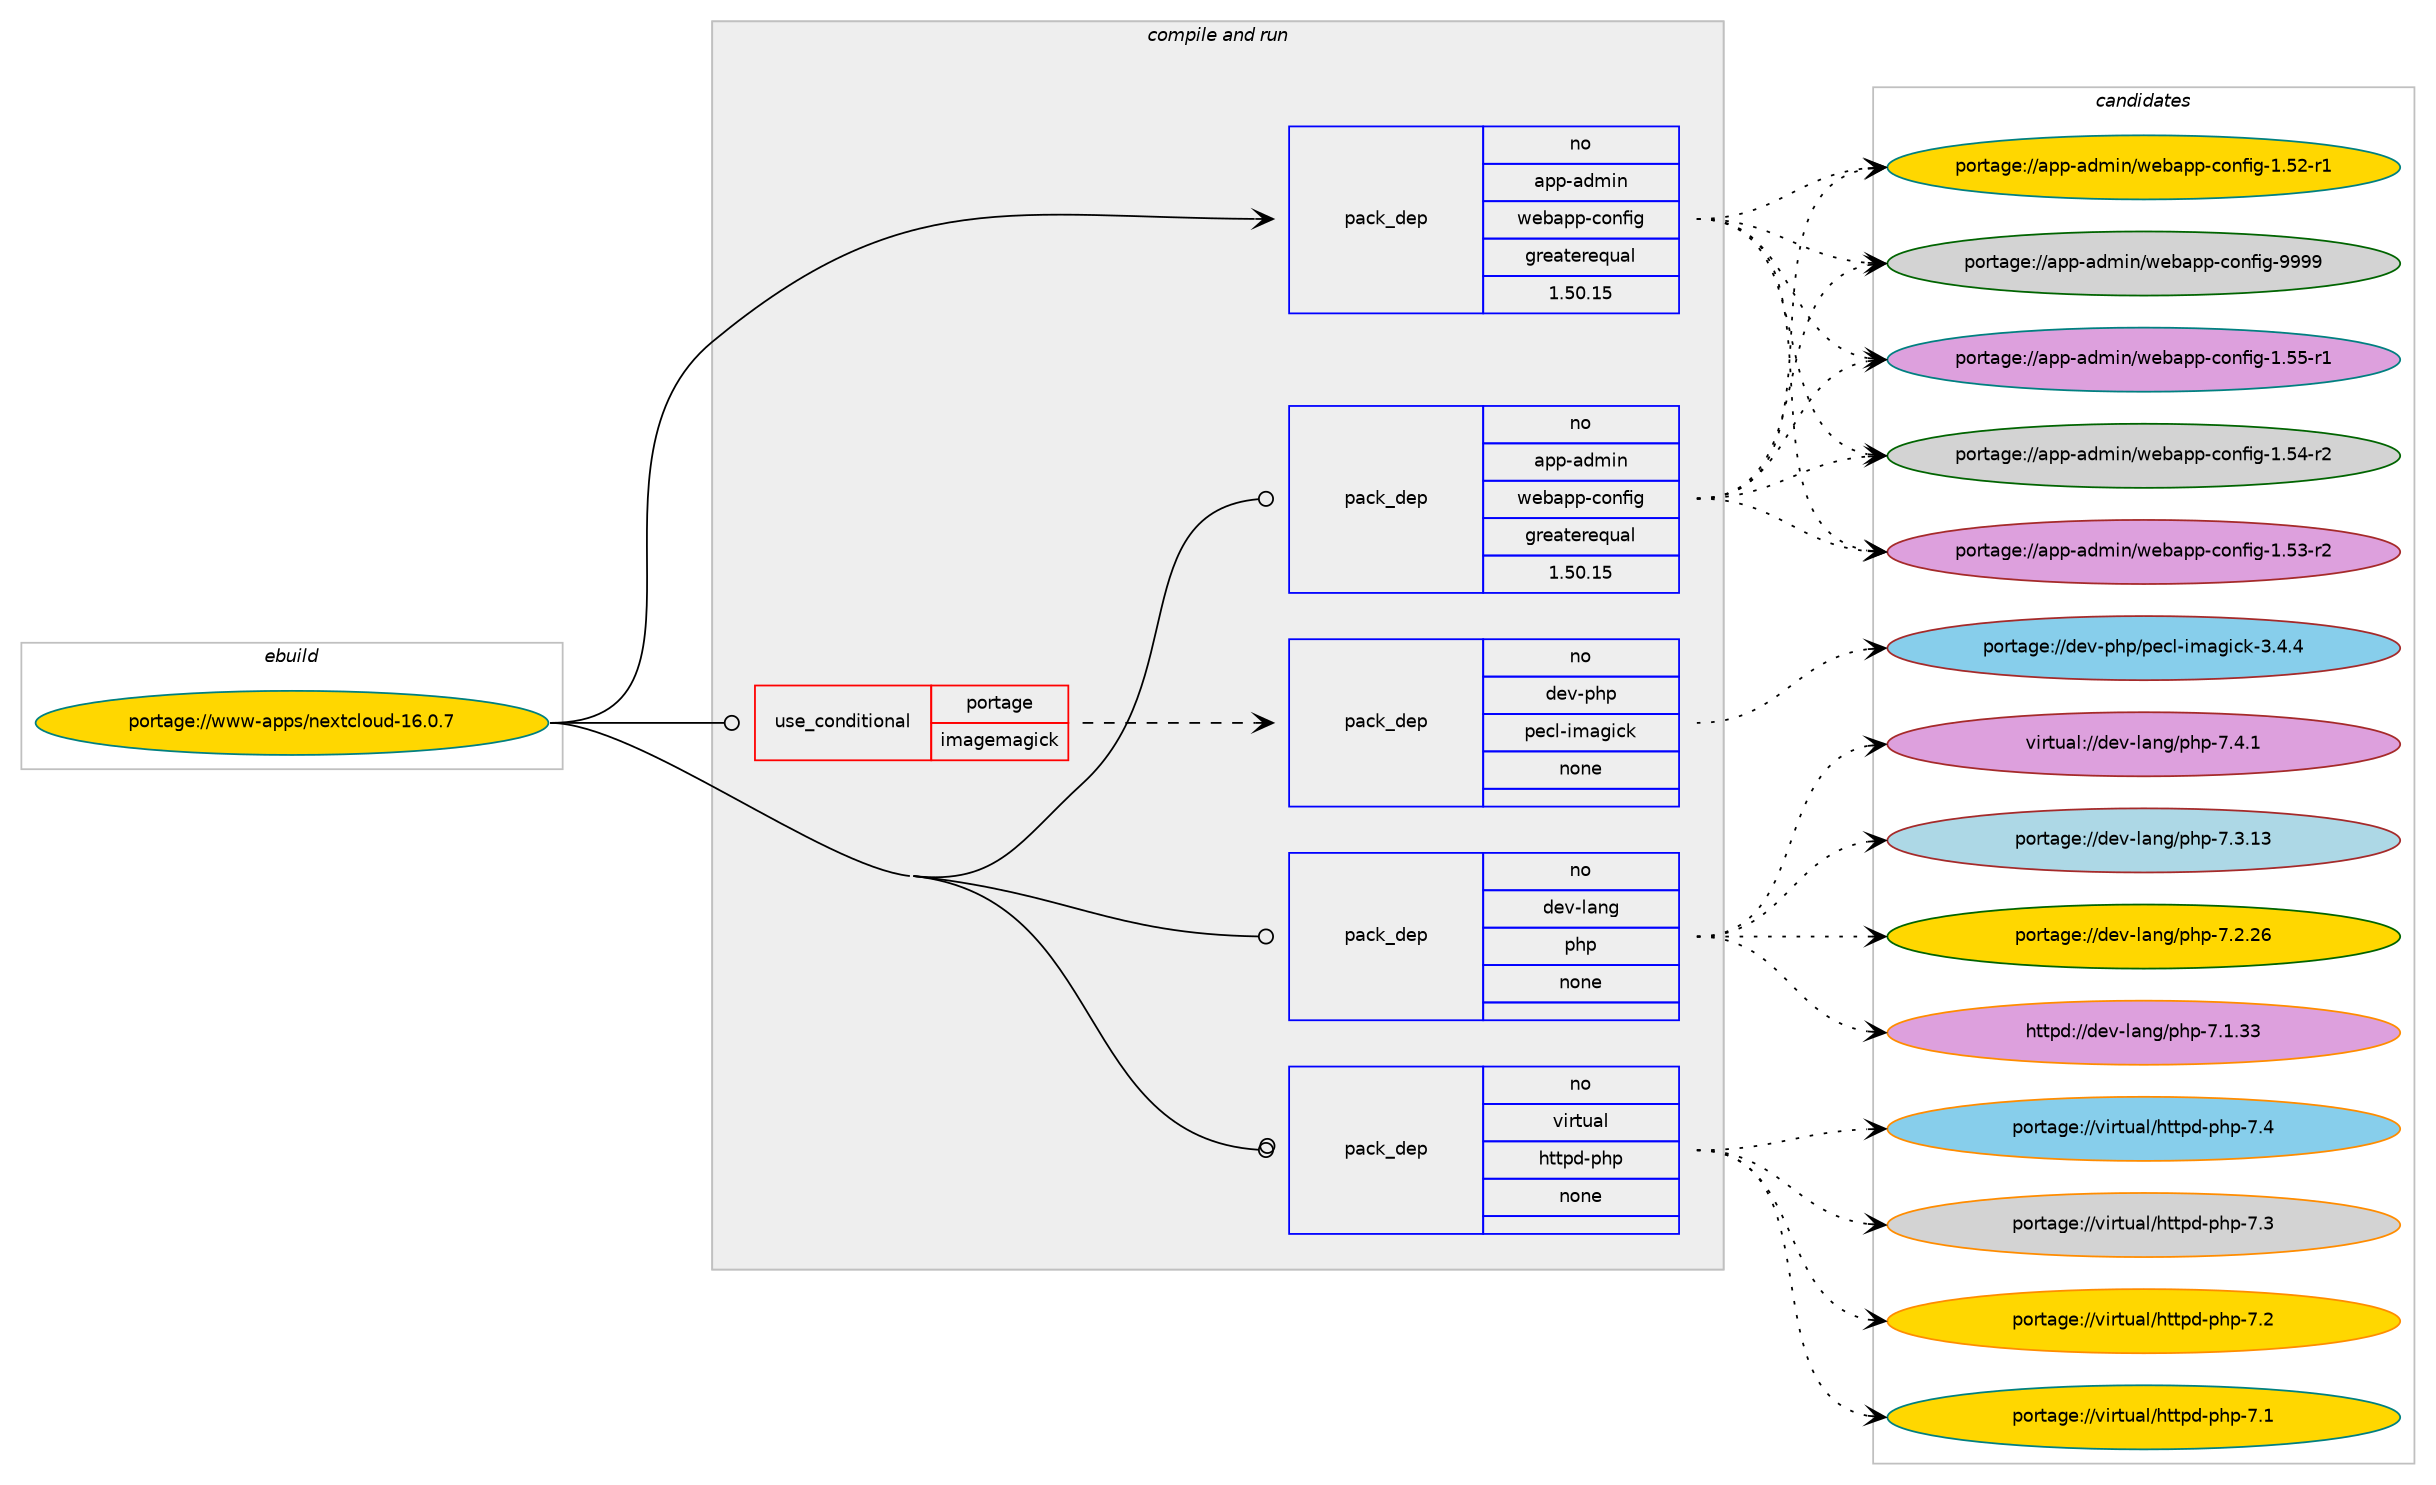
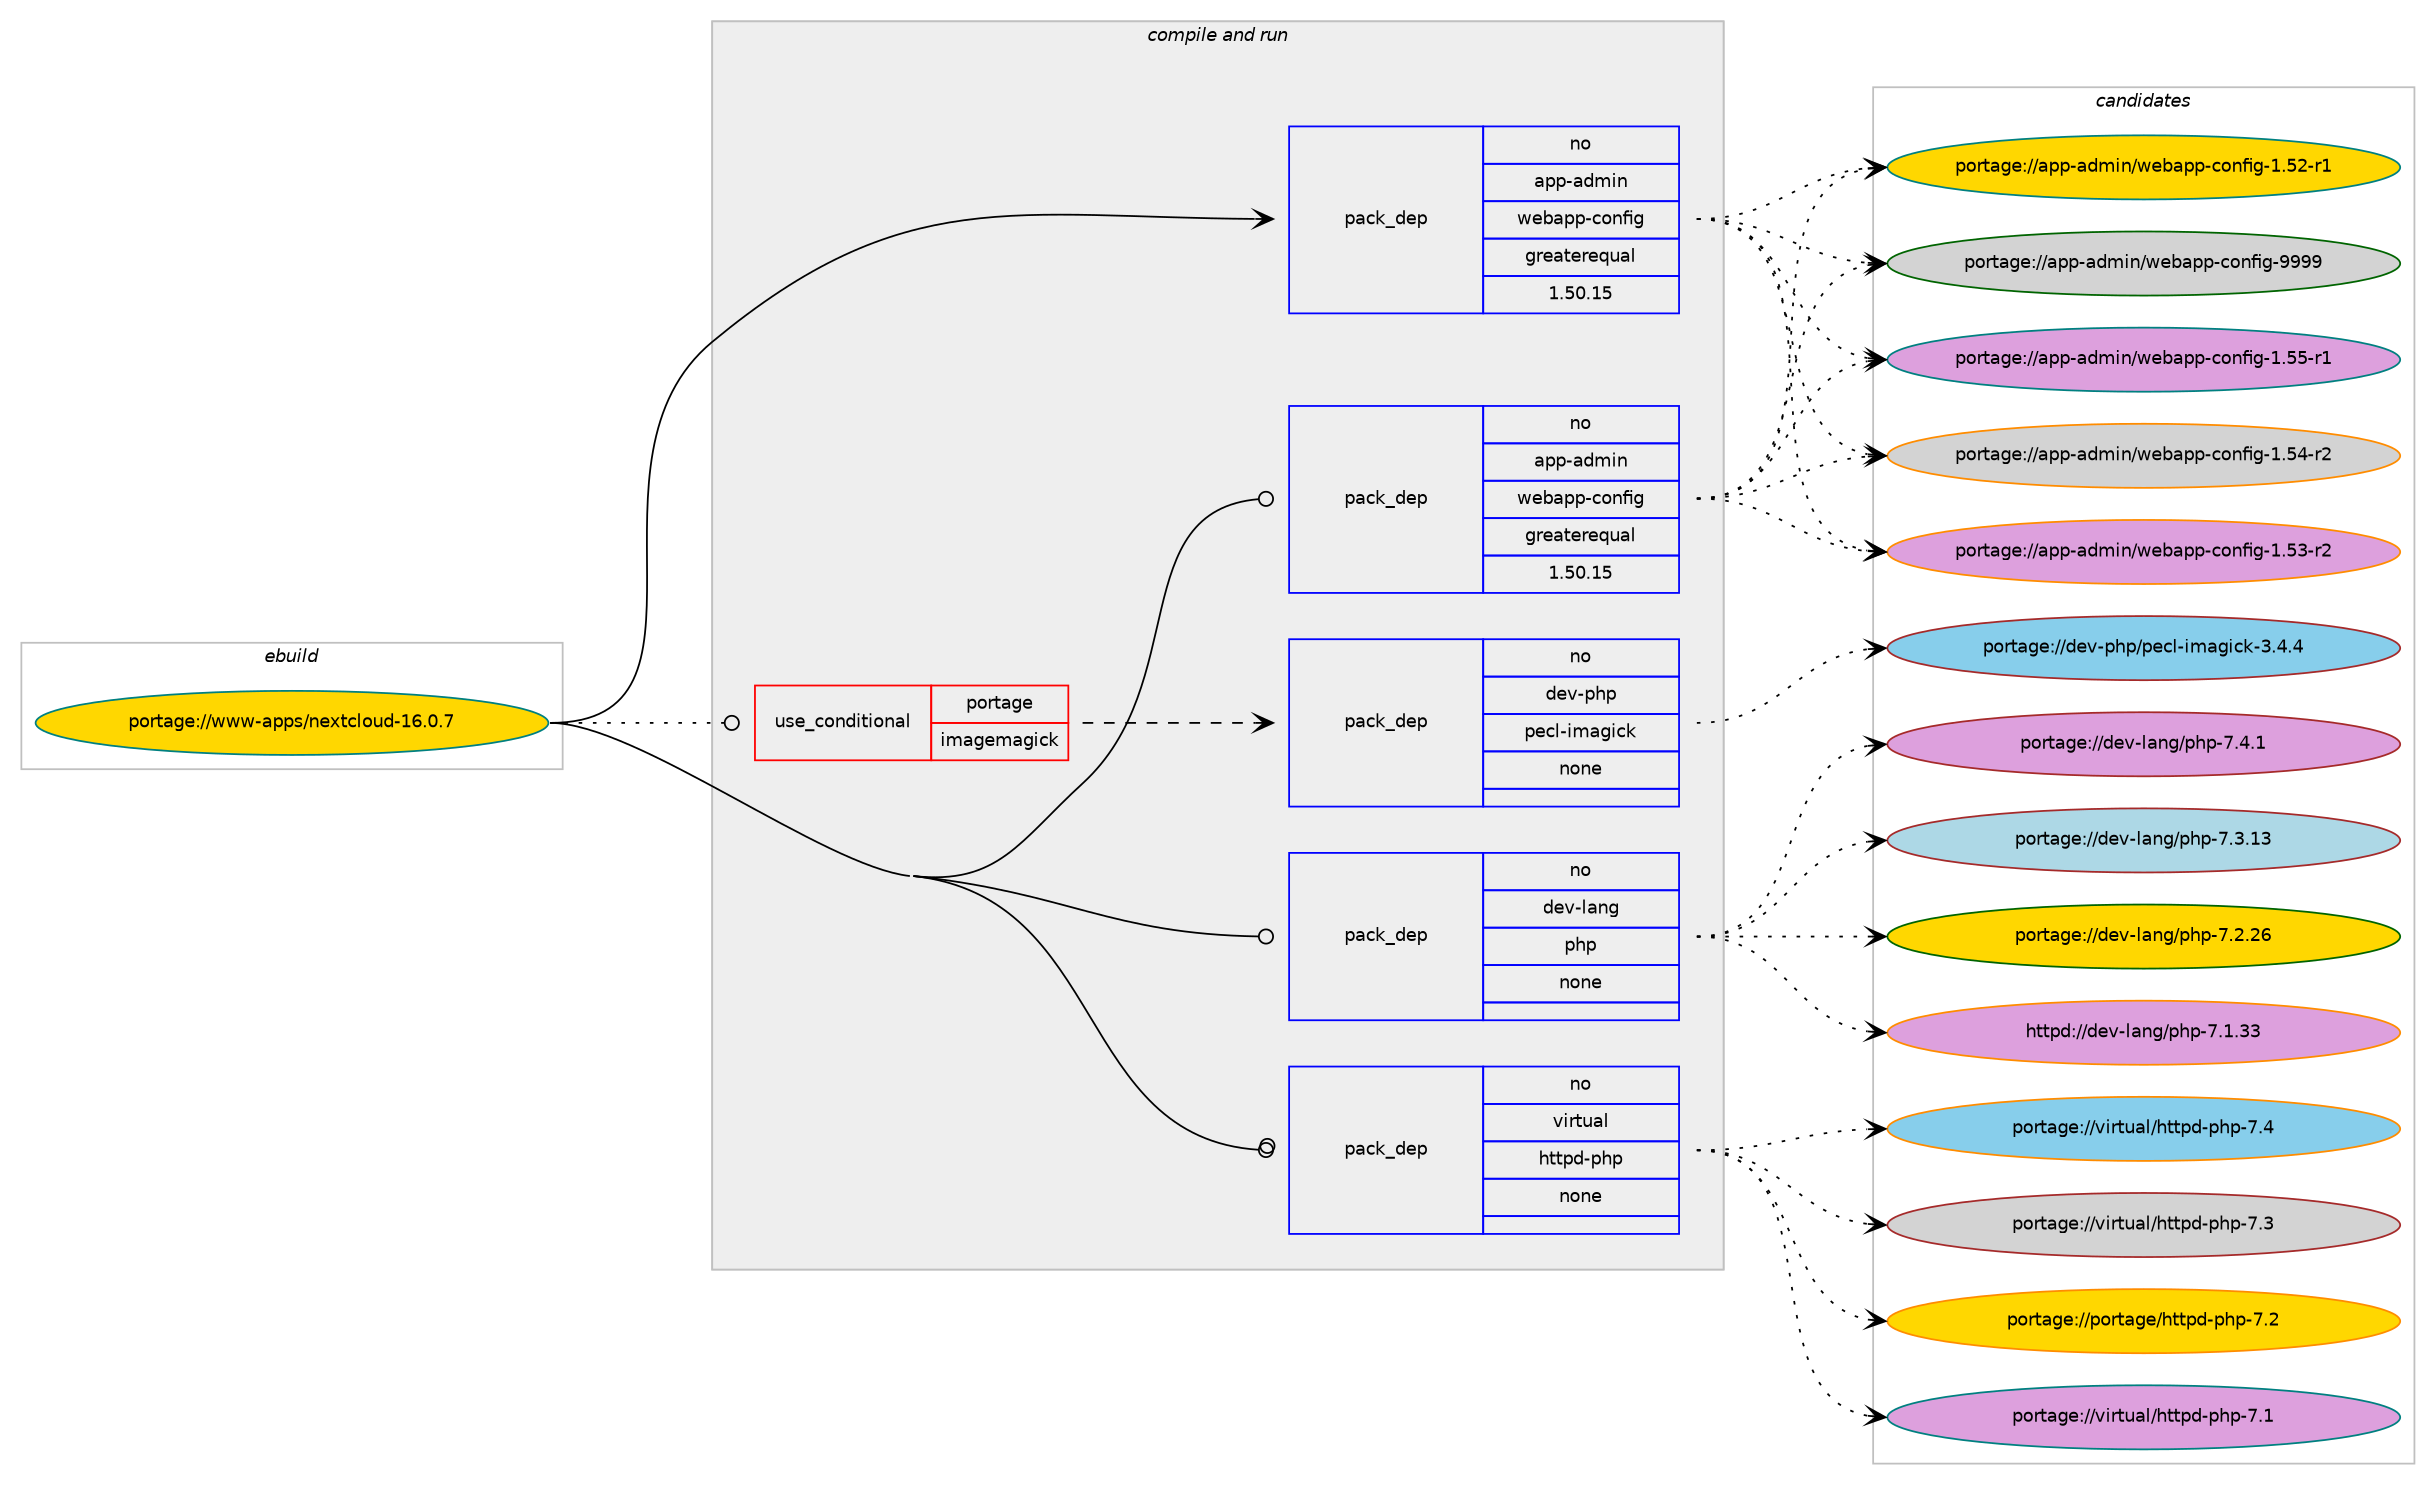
  digraph {
    compound=true
    concentrate=true
    fontname=Helvetica
    fontsize=10
    newrank=true
    rankdir=LR
    ranksep=1.5
    node [color=blue fontname=Helvetica fontsize=10 style=filled]
    edge [arrowhead=vee headport=w style=dotted tailport=e weight=100]
    n1 [color=teal fillcolor=gold label="portage://www-apps/nextcloud-16.0.7" width=4]
    n2 [label=<<TABLE BORDER="0" CELLBORDER="1" CELLSPACING="0" CELLPADDING="4" WIDTH="220"><TR><TD ROWSPAN="6" CELLPADDING="30">pack_dep</TD></TR><TR><TD WIDTH="110">no</TD></TR><TR><TD>app-admin</TD></TR><TR><TD>webapp-config</TD></TR><TR><TD>greaterequal</TD></TR><TR><TD>1.50.15</TD></TR></TABLE>> shape=none style=""]
    n3 [label=<<TABLE BORDER="0" CELLBORDER="1" CELLSPACING="0" CELLPADDING="4" WIDTH="220"><TR><TD ROWSPAN="6" CELLPADDING="30">pack_dep</TD></TR><TR><TD WIDTH="110">no</TD></TR><TR><TD>dev-php</TD></TR><TR><TD>pecl-imagick</TD></TR><TR><TD>none</TD></TR><TR><TD></TD></TR></TABLE>> shape=none style=""]
    n4 [color=red label=<<TABLE BORDER="0" CELLBORDER="1" CELLSPACING="0" CELLPADDING="4"><TR><TD ROWSPAN="3" CELLPADDING="10">use_conditional</TD></TR><TR><TD>portage</TD></TR><TR><TD>imagemagick</TD></TR></TABLE>> shape=none style=""]
    n5 [label=<<TABLE BORDER="0" CELLBORDER="1" CELLSPACING="0" CELLPADDING="4" WIDTH="220"><TR><TD ROWSPAN="6" CELLPADDING="30">pack_dep</TD></TR><TR><TD WIDTH="110">no</TD></TR><TR><TD>app-admin</TD></TR><TR><TD>webapp-config</TD></TR><TR><TD>greaterequal</TD></TR><TR><TD>1.50.15</TD></TR></TABLE>> shape=none style=""]
    n6 [label=<<TABLE BORDER="0" CELLBORDER="1" CELLSPACING="0" CELLPADDING="4" WIDTH="220"><TR><TD ROWSPAN="6" CELLPADDING="30">pack_dep</TD></TR><TR><TD WIDTH="110">no</TD></TR><TR><TD>dev-lang</TD></TR><TR><TD>php</TD></TR><TR><TD>none</TD></TR><TR><TD></TD></TR></TABLE>> shape=none style=""]
    n7 [label=<<TABLE BORDER="0" CELLBORDER="1" CELLSPACING="0" CELLPADDING="4" WIDTH="220"><TR><TD ROWSPAN="6" CELLPADDING="30">pack_dep</TD></TR><TR><TD WIDTH="110">no</TD></TR><TR><TD>virtual</TD></TR><TR><TD>httpd-php</TD></TR><TR><TD>none</TD></TR><TR><TD></TD></TR></TABLE>> shape=none style=""]
    n8 [color=darkgreen fillcolor=lightgrey label="portage://app-admin/webapp-config-9999" width=4]
    n9 [color=teal fillcolor=plum label="portage://app-admin/webapp-config-1.55-r1" width=4]
-   n10 [color=darkgreen fillcolor=lightgrey label="portage://app-admin/webapp-config-1.54-r2" width=4]
-   n11 [color=brown fillcolor=plum label="portage://app-admin/webapp-config-1.53-r2" width=4]
+   n10 [color=darkorange fillcolor=lightgrey label="portage://app-admin/webapp-config-1.54-r2" width=4]
+   n11 [color=darkorange fillcolor=plum label="portage://app-admin/webapp-config-1.53-r2" width=4]
    n12 [color=teal fillcolor=gold label="portage://app-admin/webapp-config-1.52-r1" width=4]
    n13 [color=brown fillcolor=skyblue label="portage://dev-php/pecl-imagick-3.4.4" width=4]
-   n14 [color=brown fillcolor=plum label="virtual://dev-lang/php-7.4.1" width=4]
+   n14 [color=brown fillcolor=plum label="portage://dev-lang/php-7.4.1" width=4]
    n15 [color=brown fillcolor=lightblue label="portage://dev-lang/php-7.3.13" width=4]
    n16 [color=darkgreen fillcolor=gold label="portage://dev-lang/php-7.2.26" width=4]
    n17 [color=darkorange fillcolor=plum label="httpd://dev-lang/php-7.1.33" width=4]
    n18 [color=darkorange fillcolor=skyblue label="portage://virtual/httpd-php-7.4" width=4]
-   n19 [color=darkorange fillcolor=lightgrey label="portage://virtual/httpd-php-7.3" width=4]
-   n20 [color=darkorange fillcolor=gold label="portage://virtual/httpd-php-7.2" width=4]
-   n21 [color=teal fillcolor=gold label="portage://virtual/httpd-php-7.1" width=4]
+   n19 [color=brown fillcolor=lightgrey label="portage://virtual/httpd-php-7.3" width=4]
+   n20 [color=darkorange fillcolor=gold label="portage://portage/httpd-php-7.2" width=4]
+   n21 [color=teal fillcolor=plum label="portage://virtual/httpd-php-7.1" width=4]
    subgraph cluster_1 {
      color=gray
      label=<<i>ebuild</i>>
      rank=same
      n1
    }
    subgraph cluster_2 {
      color=gray
      label=<<i>dependencies</i>>
      subgraph cluster_3 {
        color=gray
        fillcolor="#eeeeee"
        label=<<i>run</i>>
        style=filled
        subgraph sub_4 {
          color=gray
          fillcolor="#eeeeee"
          label=<<i>run</i>>
          style=filled
          n4
          subgraph sub_5 {
            color=gray
            fillcolor="#eeeeee"
            label=<<i>run</i>>
            style=filled
            n3
          }
        }
        subgraph sub_6 {
          color=gray
          fillcolor="#eeeeee"
          label=<<i>run</i>>
          style=filled
          n5
        }
        subgraph sub_7 {
          color=gray
          fillcolor="#eeeeee"
          label=<<i>run</i>>
          style=filled
          n6
        }
        subgraph sub_8 {
          color=gray
          fillcolor="#eeeeee"
          label=<<i>run</i>>
          style=filled
          n7
        }
      }
      subgraph cluster_9 {
        color=gray
        fillcolor="#eeeeee"
        label=<<i>compile</i>>
        style=filled
        subgraph sub_10 {
          color=gray
          fillcolor="#eeeeee"
          label=<<i>compile</i>>
          style=filled
          n2
        }
      }
      subgraph cluster_11 {
        color=gray
        fillcolor="#eeeeee"
        label=<<i>compile and run</i>>
        style=filled
      }
    }
    subgraph cluster_12 {
      color=gray
      label=<<i>candidates</i>>
      rank=same
      subgraph sub_13 {
        color=black
        label=<<i>candidates</i>>
        nodesep=1
        rank=same
        n8
        n9
        n10
        n11
        n12
      }
      subgraph sub_14 {
        color=black
        label=<<i>candidates</i>>
        nodesep=1
        rank=same
        n13
      }
      subgraph sub_15 {
        color=black
        label=<<i>candidates</i>>
        nodesep=1
        rank=same
        n8
        n9
        n10
        n11
        n12
      }
      subgraph sub_16 {
        color=black
        label=<<i>candidates</i>>
        nodesep=1
        rank=same
        n14
        n15
        n16
        n17
      }
      subgraph sub_17 {
        color=black
        label=<<i>candidates</i>>
        nodesep=1
        rank=same
        n18
        n19
        n20
        n21
      }
    }
    n1 -> n2 [style=solid weight=20]
-   n1 -> n4 [arrowhead=odot style=solid weight=20]
+   n1 -> n4 [arrowhead=odot weight=20]
    n1 -> n5 [arrowhead=odot style=solid weight=20]
    n1 -> n6 [arrowhead=odot style=solid weight=20]
    n1 -> n7 [arrowhead=odot style=solid weight=20]
    n2 -> n8
    n2 -> n9
    n2 -> n10
    n2 -> n11
    n2 -> n12
    n3 -> n13
    n4 -> n3 [style=dashed weight=20]
    n5 -> n8
    n5 -> n9
    n5 -> n10
    n5 -> n11
    n5 -> n12
    n6 -> n14
    n6 -> n15
    n6 -> n16
    n6 -> n17
    n7 -> n18
    n7 -> n19
    n7 -> n20
    n7 -> n21
  }
